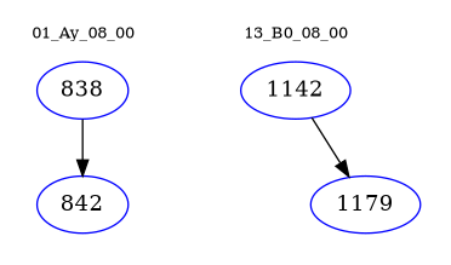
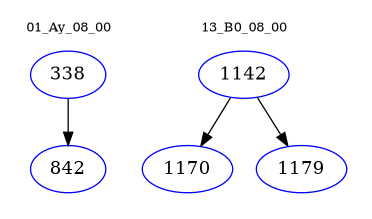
  digraph {
    node [color=blue]
    edge [color=black]
-   n1 [label=838]
+   n1 [label=338]
    n2 [label=842]
    n3 [label=1142]
+   n4 [label=1170]
    n5 [label=1179]
    subgraph cluster_1 {
      color=white
      fontsize=10
      label="01_Ay_08_00"
      n1
      n2
    }
    subgraph cluster_2 {
      color=white
      fontsize=10
      label="13_B0_08_00"
      n3
+     n4
      n5
    }
    n1 -> n2
+   n3 -> n4
    n3 -> n5
  }
